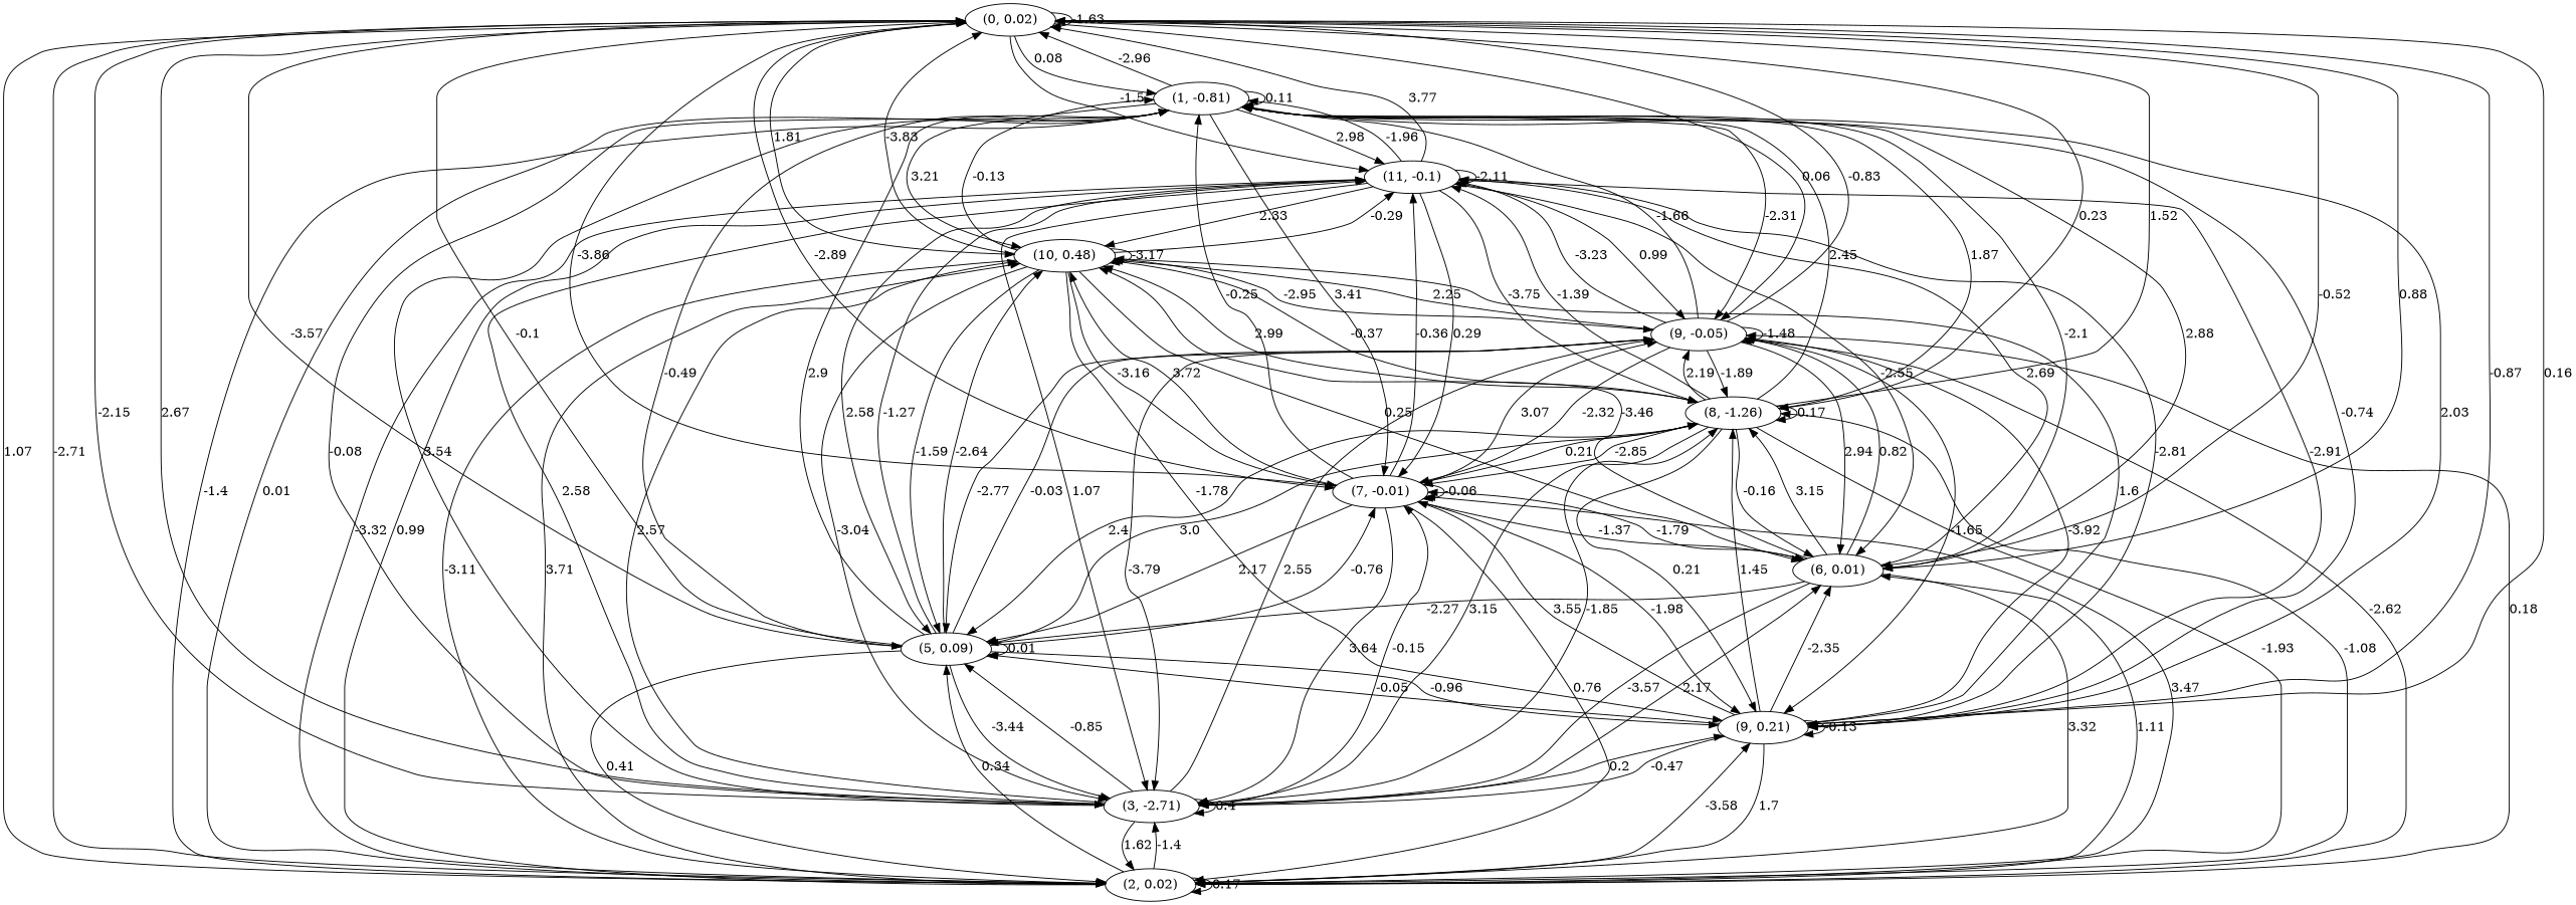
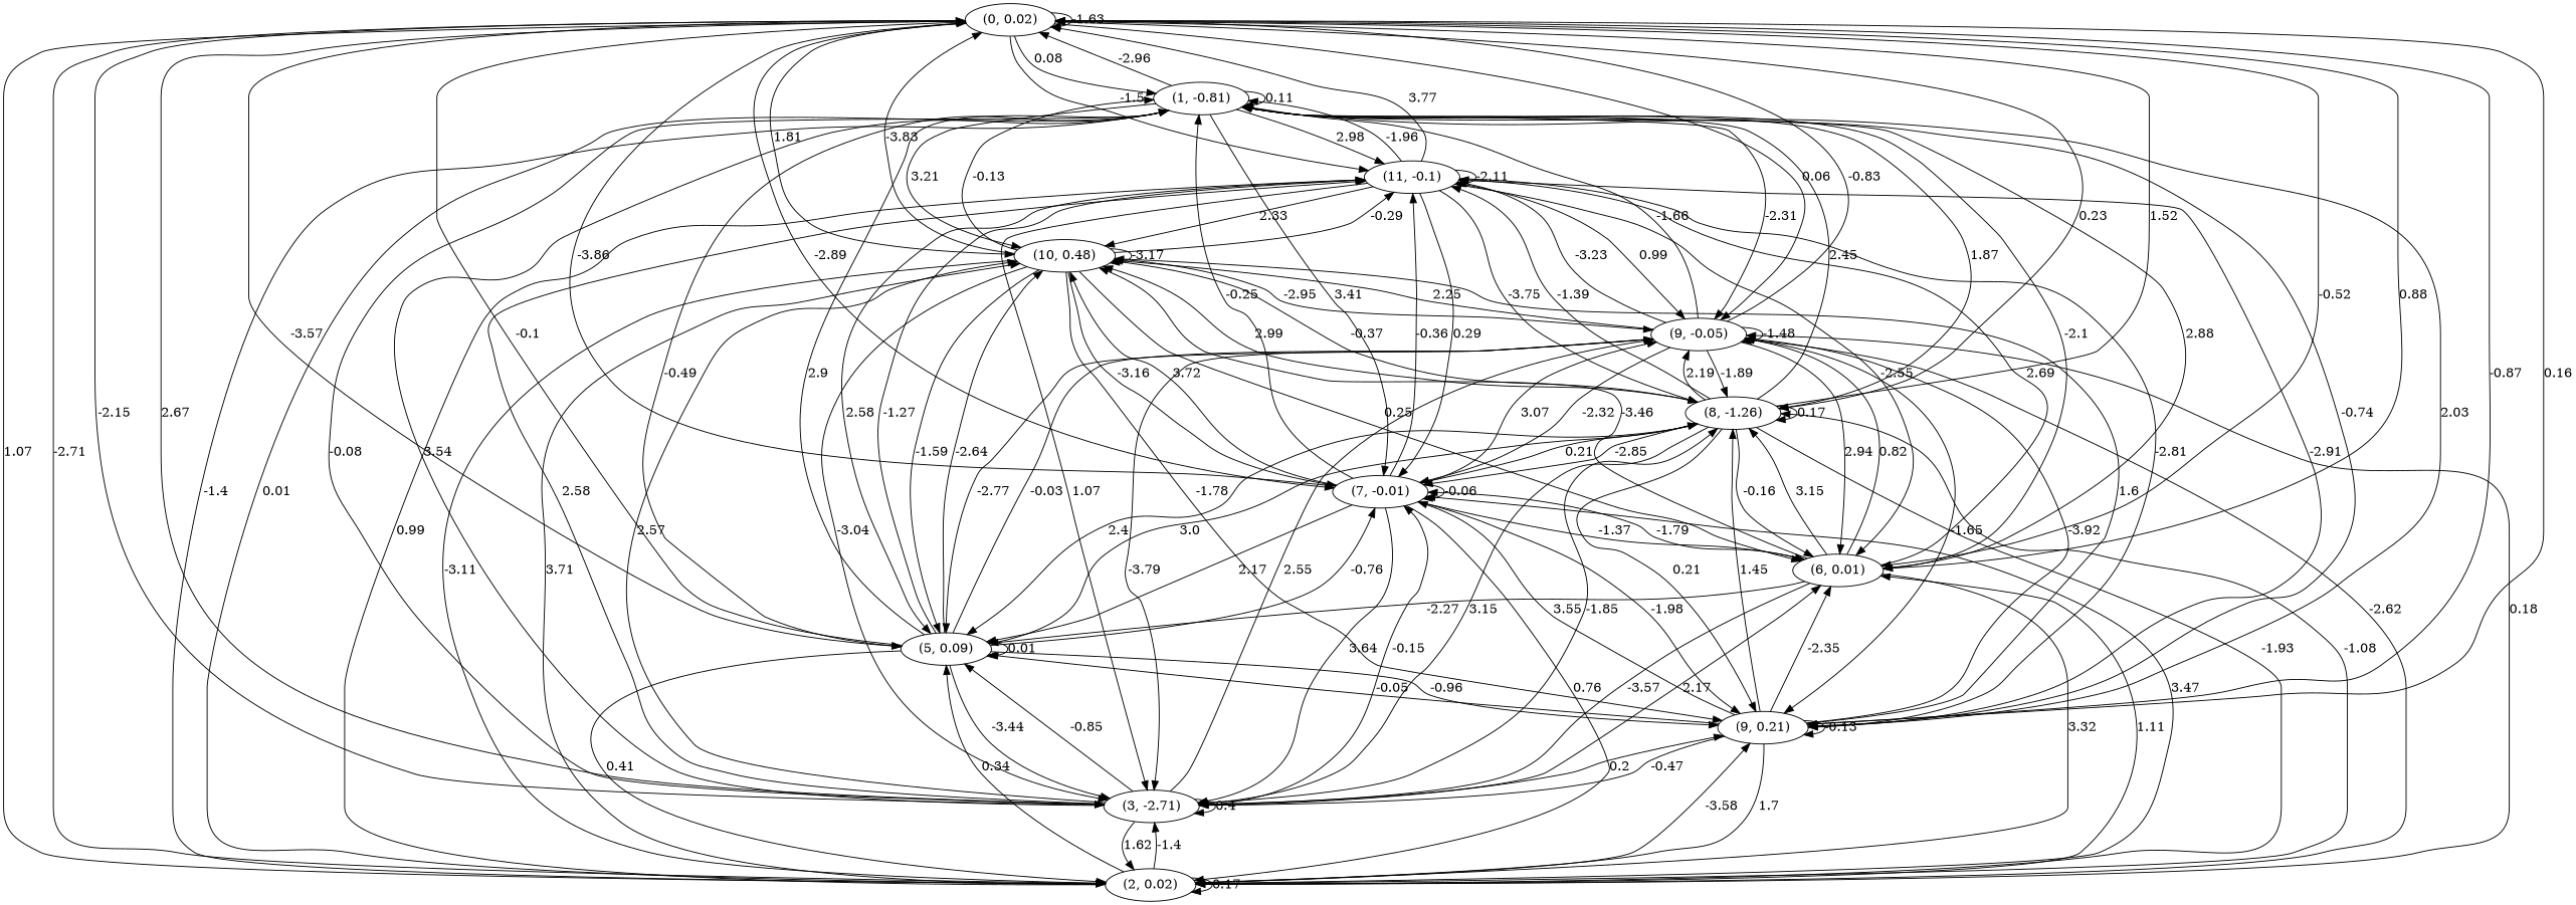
  digraph {
    n1 [label="(0, 0.02)"]
    n2 [label="(1, -0.81)"]
    n3 [label="(2, 0.02)"]
    n4 [label="(3, -2.71)"]
    n5 [label="(9, 0.21)"]
    n6 [label="(5, 0.09)"]
    n7 [label="(6, 0.01)"]
    n8 [label="(7, -0.01)"]
    n9 [label="(8, -1.26)"]
    n10 [label="(9, -0.05)"]
    n11 [label="(10, 0.48)"]
    n12 [label="(11, -0.1)"]
    n1 -> n1 [label=-1.63]
    n1 -> n2 [label=0.08]
    n1 -> n3 [label=1.07]
    n1 -> n4 [label=-2.15]
    n1 -> n5 [label=0.16]
    n1 -> n6 [label=-3.57]
    n1 -> n7 [label=-0.52]
    n1 -> n8 [label=-2.89]
    n1 -> n9 [label=0.23]
    n1 -> n10 [label=0.06]
    n1 -> n11 [label=1.81]
    n1 -> n12 [label=-1.5]
    n2 -> n1 [label=-2.96]
    n2 -> n2 [label=0.11]
    n2 -> n3 [label=-1.4]
    n2 -> n4 [label=-0.08]
    n2 -> n5 [label=-0.74]
    n2 -> n6 [label=-0.49]
    n2 -> n7 [label=-2.1]
    n2 -> n8 [label=3.41]
    n2 -> n9 [label=1.87]
    n2 -> n10 [label=-2.31]
    n2 -> n11 [label=3.21]
    n2 -> n12 [label=2.98]
    n3 -> n1 [label=-2.71]
    n3 -> n2 [label=0.01]
    n3 -> n3 [label=0.17]
    n3 -> n4 [label=-1.4]
    n3 -> n5 [label=-3.58]
    n3 -> n6 [label=0.34]
    n3 -> n7 [label=1.11]
    n3 -> n8 [label=3.47]
    n3 -> n9 [label=-1.08]
    n3 -> n10 [label=0.18]
    n3 -> n11 [label=3.71]
    n3 -> n12 [label=0.99]
    n4 -> n1 [label=2.67]
    n4 -> n2 [label=3.54]
    n4 -> n3 [label=1.62]
    n4 -> n4 [label=0.4]
    n4 -> n5 [label=0.2]
    n4 -> n6 [label=-0.85]
    n4 -> n7 [label=2.17]
    n4 -> n8 [label=-0.15]
    n4 -> n9 [label=-1.85]
    n4 -> n10 [label=2.55]
    n4 -> n11 [label=2.57]
    n4 -> n12 [label=2.58]
    n5 -> n1 [label=-0.87]
    n5 -> n2 [label=2.03]
    n5 -> n3 [label=1.7]
    n5 -> n4 [label=-0.47]
    n5 -> n5 [label=-0.13]
    n5 -> n6 [label=-0.05]
    n5 -> n7 [label=-2.35]
    n5 -> n8 [label=3.55]
    n5 -> n9 [label=1.45]
    n5 -> n10 [label=-3.92]
    n5 -> n11 [label=1.6]
    n5 -> n12 [label=-2.91]
    n6 -> n1 [label=-0.1]
    n6 -> n2 [label=2.9]
    n6 -> n3 [label=0.41]
    n6 -> n4 [label=-3.44]
    n6 -> n5 [label=-0.96]
    n6 -> n6 [label=0.01]
    n6 -> n8 [label=-0.76]
    n6 -> n9 [label=3.0]
    n6 -> n10 [label=-0.03]
    n6 -> n11 [label=-2.64]
    n6 -> n12 [label=-1.27]
    n7 -> n1 [label=0.88]
    n7 -> n2 [label=2.88]
    n7 -> n3 [label=3.32]
    n7 -> n4 [label=-3.57]
    n7 -> n6 [label=-2.27]
    n7 -> n8 [label=-1.79]
    n7 -> n9 [label=3.15]
    n7 -> n10 [label=0.82]
    n7 -> n11 [label=-3.46]
    n7 -> n12 [label=2.69]
    n8 -> n1 [label=-3.86]
    n8 -> n2 [label=-0.25]
    n8 -> n3 [label=0.76]
    n8 -> n4 [label=3.64]
    n8 -> n5 [label=-1.98]
    n8 -> n6 [label=2.17]
    n8 -> n7 [label=-1.37]
    n8 -> n8 [label=-0.06]
    n8 -> n9 [label=0.21]
    n8 -> n10 [label=3.07]
    n8 -> n11 [label=3.72]
    n8 -> n12 [label=-0.36]
    n9 -> n1 [label=1.52]
    n9 -> n2 [label=2.45]
    n9 -> n3 [label=-1.93]
    n9 -> n4 [label=3.15]
    n9 -> n5 [label=0.21]
    n9 -> n6 [label=2.4]
    n9 -> n7 [label=-0.16]
    n9 -> n8 [label=-2.85]
    n9 -> n9 [label=0.17]
    n9 -> n10 [label=2.19]
    n9 -> n11 [label=2.99]
    n9 -> n12 [label=-1.39]
    n10 -> n1 [label=-0.83]
    n10 -> n2 [label=-1.66]
    n10 -> n3 [label=-2.62]
    n10 -> n4 [label=-3.79]
    n10 -> n5 [label=-1.65]
    n10 -> n6 [label=-2.77]
    n10 -> n7 [label=2.94]
    n10 -> n8 [label=-2.32]
    n10 -> n9 [label=-1.89]
    n10 -> n10 [label=-1.48]
    n10 -> n11 [label=2.25]
    n10 -> n12 [label=-3.23]
    n11 -> n1 [label=-3.83]
    n11 -> n2 [label=-0.13]
    n11 -> n3 [label=-3.11]
    n11 -> n4 [label=-3.04]
    n11 -> n5 [label=-1.78]
    n11 -> n6 [label=-1.59]
    n11 -> n7 [label=0.25]
    n11 -> n8 [label=-3.16]
    n11 -> n9 [label=-0.37]
    n11 -> n10 [label=-2.95]
    n11 -> n11 [label=-3.17]
    n11 -> n12 [label=-0.29]
    n12 -> n1 [label=3.77]
    n12 -> n2 [label=-1.96]
-   n12 -> n3 [label=-3.32]
    n12 -> n4 [label=1.07]
    n12 -> n5 [label=-2.81]
    n12 -> n6 [label=2.58]
    n12 -> n7 [label=-2.55]
    n12 -> n8 [label=0.29]
    n12 -> n9 [label=-3.75]
    n12 -> n10 [label=0.99]
    n12 -> n11 [label=2.33]
    n12 -> n12 [label=-2.11]
  }
